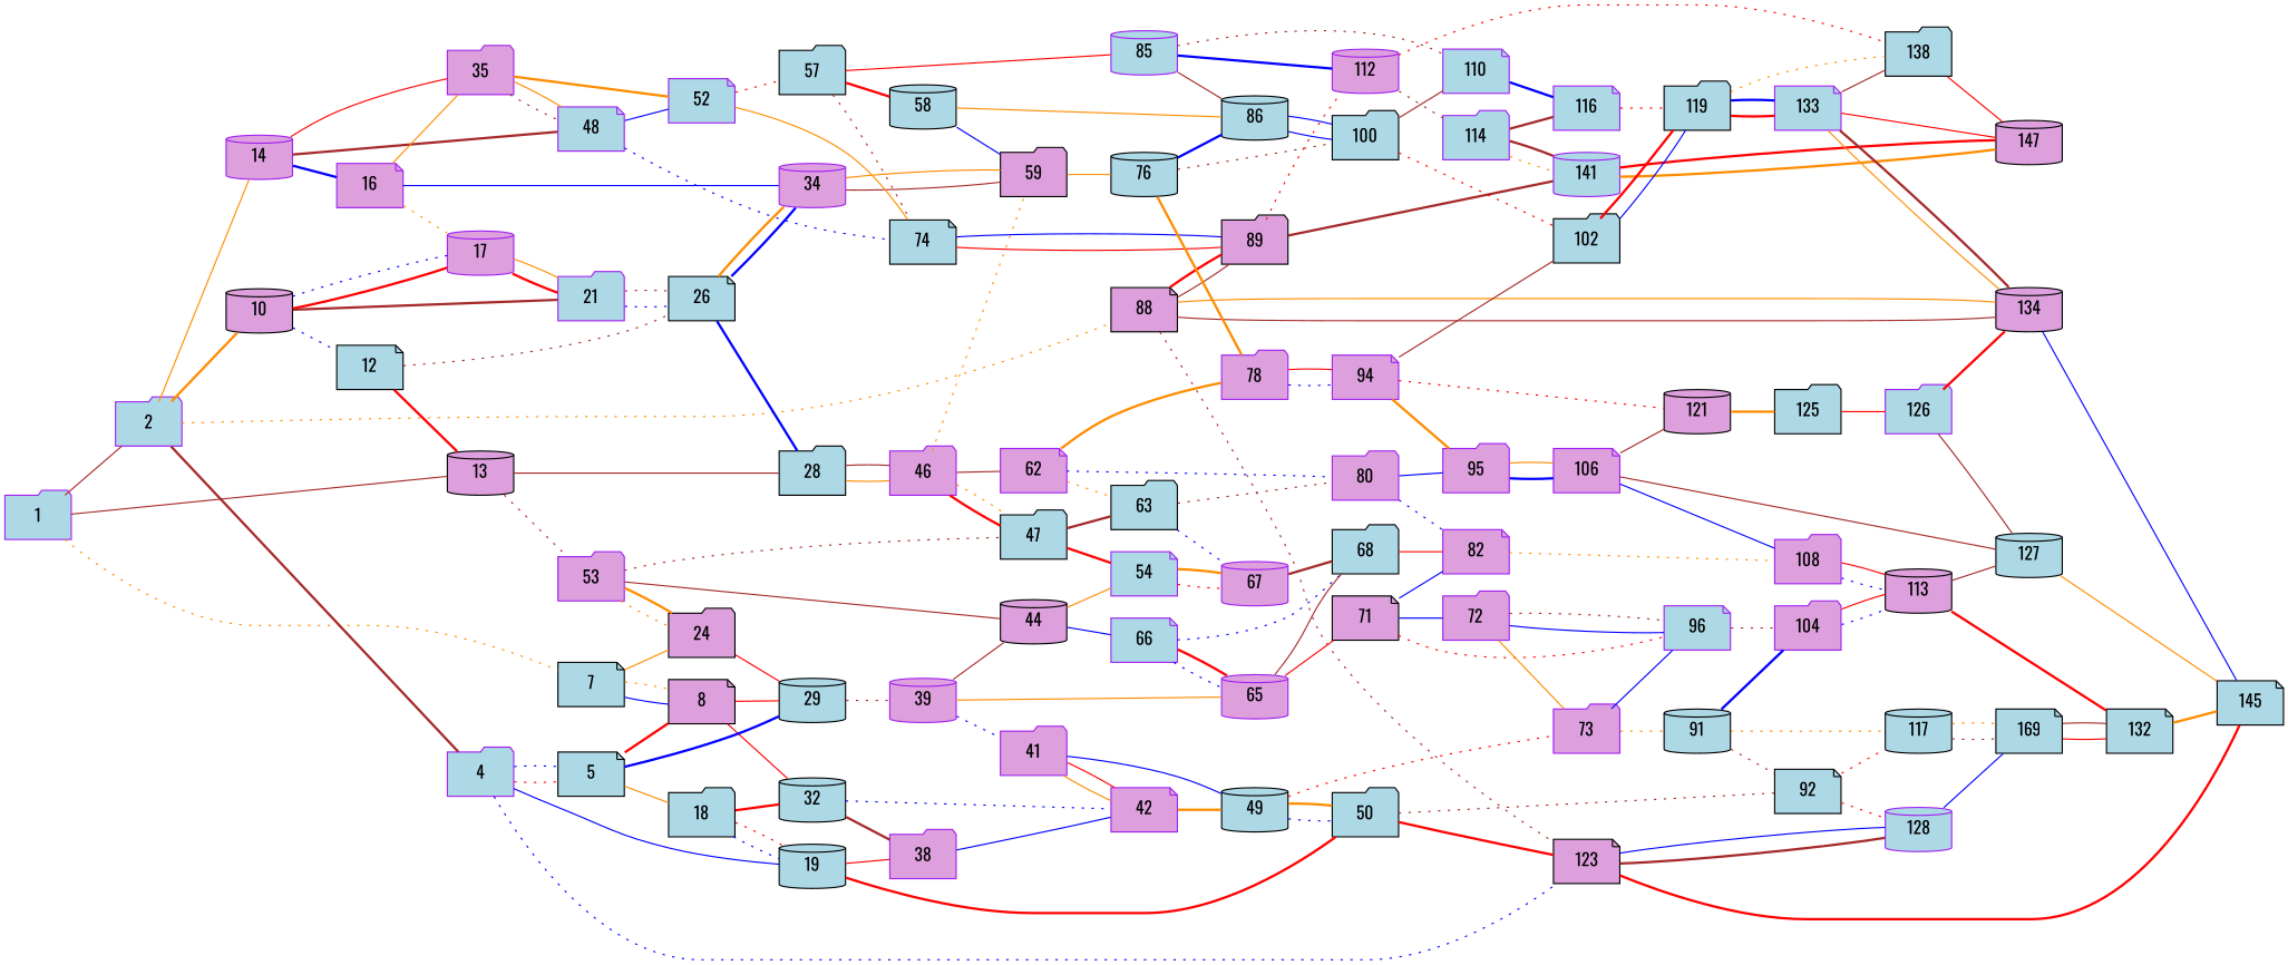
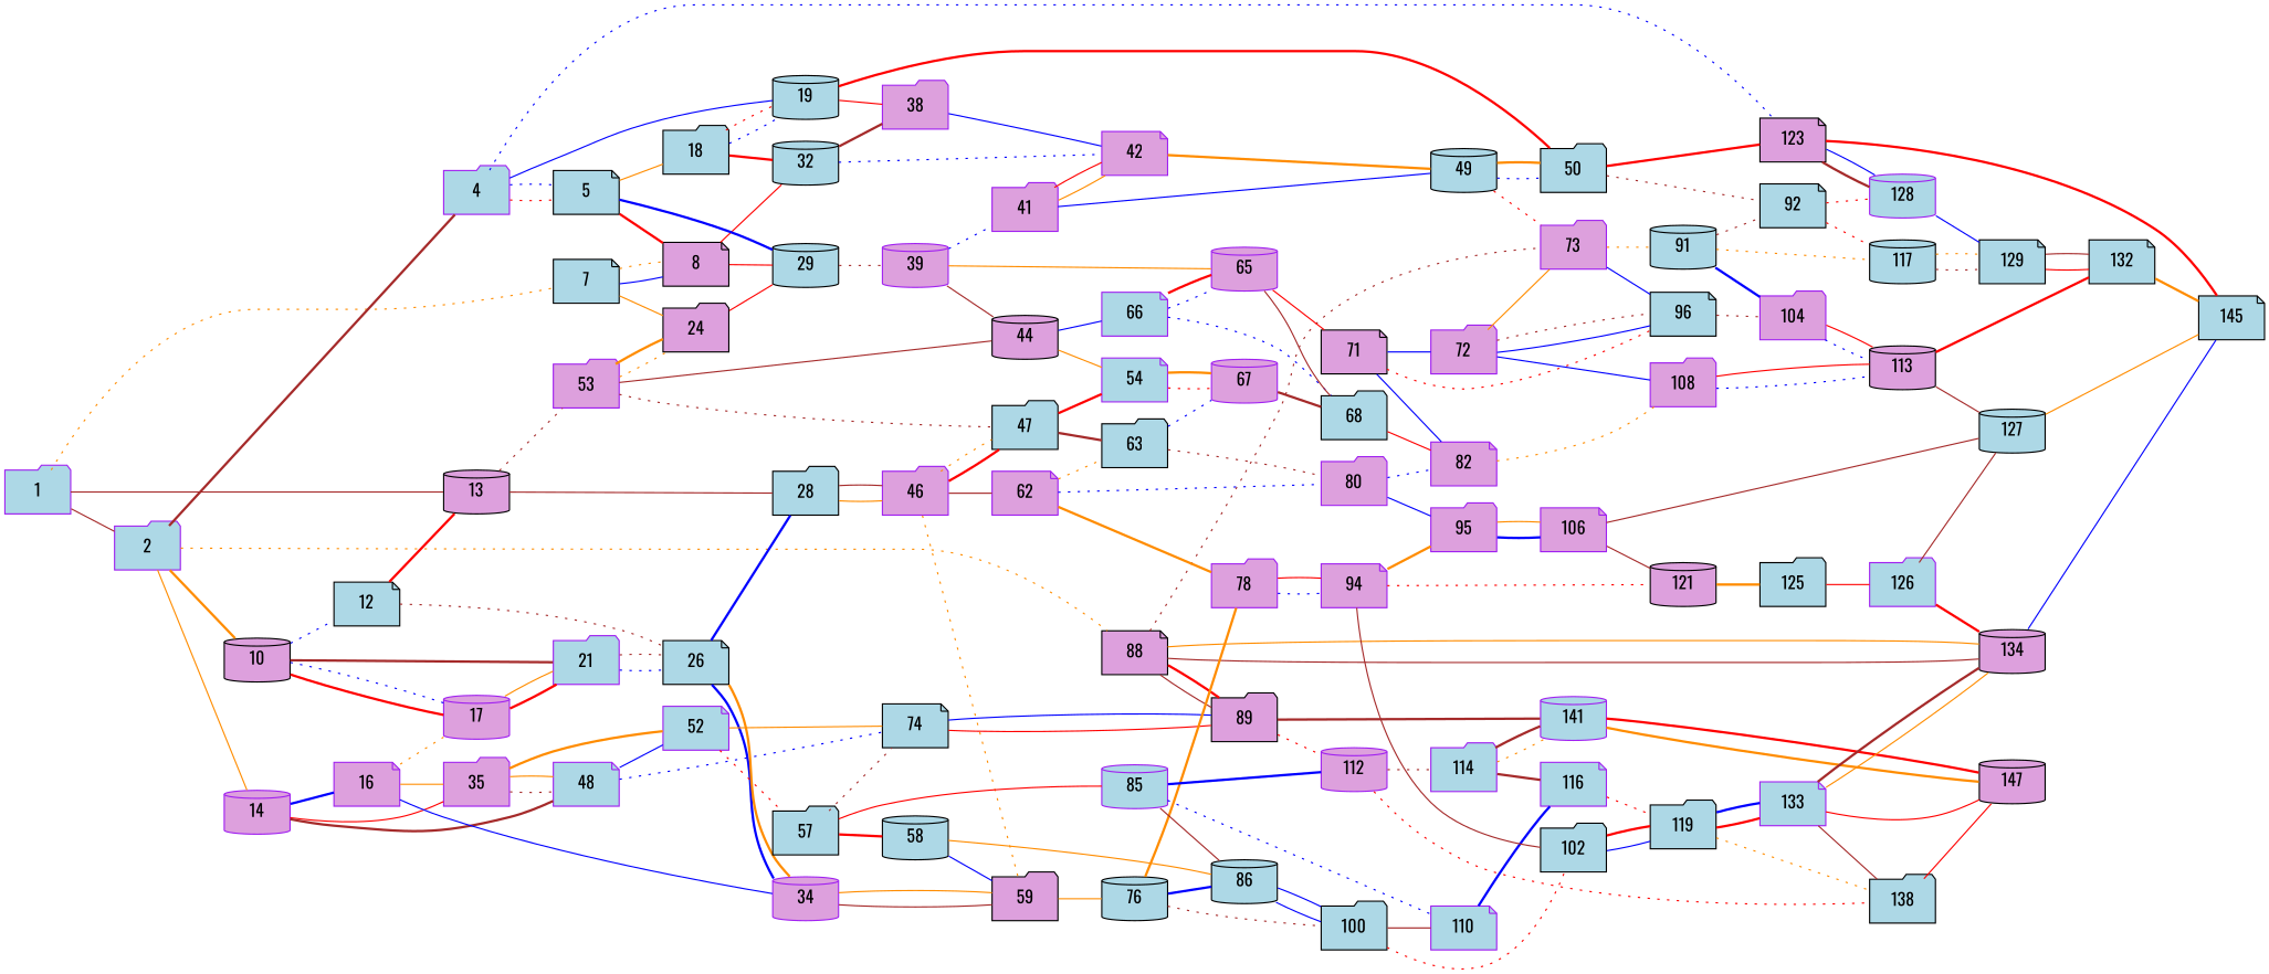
  graph {
    fontname=Oswald
    rankdir=LR
    node [color=black fillcolor=lightblue fontname=Oswald shape=folder style=filled]
    edge [color=blue fontname=Oswald style=solid]
    1 [color=purple super="+6"]
    2 [color=purple super="+3"]
    7 [shape=note super="+25"]
    13 [fillcolor=plum shape=cylinder super="+22"]
    4 [color=purple]
    10 [fillcolor=plum shape=cylinder super="+11"]
    14 [color=purple fillcolor=plum shape=cylinder super="+15"]
    88 [fillcolor=plum shape=note]
    8 [fillcolor=plum shape=note super="+31"]
    24 [fillcolor=plum]
    n11 [color=purple fillcolor=plum label=53 super="+43"]
    28
    5 [shape=note super="+9"]
    19 [shape=cylinder super="+20"]
    123 [fillcolor=plum shape=note super="+124"]
    12 [shape=note]
    17 [color=purple fillcolor=plum shape=cylinder]
    21 [color=purple]
    16 [color=purple fillcolor=plum shape=note super="+33"]
    35 [color=purple fillcolor=plum super="+36"]
    48 [color=purple shape=note super="+51"]
    89 [fillcolor=plum super="+111"]
    134 [fillcolor=plum shape=cylinder super="+135"]
    18
    29 [shape=cylinder super="+30"]
    38 [color=purple fillcolor=plum]
    50 [super="+93"]
    128 [color=purple shape=cylinder]
    145 [shape=note super="+146"]
    32 [shape=cylinder super="+37"]
    39 [color=purple fillcolor=plum shape=cylinder super="+40"]
    42 [color=purple fillcolor=plum shape=note super="+45"]
    26 [shape=note super="+27"]
    34 [color=purple fillcolor=plum shape=cylinder]
    44 [fillcolor=plum shape=cylinder super="+55"]
    47 [super="+53"]
    46 [color=purple fillcolor=plum super="+61"]
    52 [color=purple shape=note super="+56"]
    74 [shape=note super="+75"]
    59 [fillcolor=plum super="+60"]
    92 [shape=note super="+118"]
    54 [color=purple shape=note]
    n43 [color=purple label=66 shape=note]
    63 [super="+69"]
    62 [color=purple fillcolor=plum shape=note super="+79"]
    41 [color=purple fillcolor=plum]
    65 [color=purple fillcolor=plum shape=cylinder super="+70"]
    49 [shape=cylinder super="+66"]
    76 [shape=cylinder super="+77"]
    57 [super="+84"]
    68 [super="+83"]
    71 [fillcolor=plum shape=note super="+97"]
    73 [color=purple fillcolor=plum super="+90"]
    67 [color=purple fillcolor=plum shape=cylinder]
    78 [color=purple fillcolor=plum]
    80 [color=purple fillcolor=plum super="+81"]
-   96 [color=purple shape=note super="+98"]
+   96 [shape=note super="+98"]
    91 [shape=cylinder super="+105"]
    117 [shape=cylinder]
    58 [shape=cylinder]
    85 [color=purple shape=cylinder super="+109"]
    86 [shape=cylinder super="+87"]
    110 [color=purple shape=note]
    112 [color=purple fillcolor=plum shape=cylinder]
    100 [super="+101"]
    94 [color=purple fillcolor=plum shape=note super="+103"]
    82 [color=purple fillcolor=plum shape=note super="+99"]
    95 [color=purple fillcolor=plum]
    72 [color=purple fillcolor=plum]
    108 [color=purple fillcolor=plum]
    104 [color=purple fillcolor=plum]
    141 [color=purple shape=cylinder]
    102
    121 [fillcolor=plum shape=cylinder super="+122"]
    106 [color=purple fillcolor=plum shape=note super="+107"]
    113 [fillcolor=plum shape=cylinder super="+131"]
    116 [color=purple shape=note]
    114 [color=purple super="+115"]
    138 [super="+139"]
    n80 [fillcolor=plum label=147 shape=cylinder]
-   129 [shape=note super="+130" label=169]
+   129 [shape=note super="+130"]
    119 [super="+120"]
    125 [super="+137"]
    127 [shape=cylinder super="+143"]
    133 [color=purple shape=note super="+140"]
    132 [shape=note super="+144"]
    126 [color=purple super="+136"]
    1 -- 2 [color=brown]
    1 -- 7 [color=darkorange style=dotted]
    1 -- 13 [color=brown]
    2 -- 4 [color=brown style=bold]
    2 -- 10 [color=darkorange style=bold]
    2 -- 14 [color=darkorange]
    2 -- 88 [color=darkorange style=dotted]
    7 -- 8
    7 -- 8 [color=darkorange style=dotted]
    7 -- 24 [color=darkorange]
    13 -- n11 [color=brown style=dotted]
    13 -- 28 [color=brown]
    4 -- 5 [color=red style=dotted]
    4 -- 5 [style=dotted]
    4 -- 19
    4 -- 123 [style=dotted]
    10 -- 12 [style=dotted]
    10 -- 17 [color=red style=bold]
    10 -- 17 [style=dotted]
    10 -- 21 [color=brown style=bold]
    14 -- 16 [style=bold]
    14 -- 35 [color=red]
    14 -- 48 [color=brown style=bold]
-   88 -- 123 [color=brown style=dotted]
+   88 -- 73 [color=brown style=dotted]
    88 -- 89 [color=brown]
    88 -- 89 [color=red style=bold]
    88 -- 134 [color=brown]
    88 -- 134 [color=darkorange]
    8 -- 29 [color=red]
    8 -- 32 [color=red]
    24 -- 29 [color=red]
    n11 -- 24 [color=darkorange style=dotted]
    n11 -- 24 [color=darkorange style=bold]
    n11 -- 44 [color=brown]
    n11 -- 47 [color=brown style=dotted]
    28 -- 46 [color=darkorange]
    28 -- 46 [color=brown]
    5 -- 8 [color=red style=bold]
    5 -- 18 [color=darkorange]
    5 -- 29 [style=bold]
    19 -- 38 [color=red]
    19 -- 50 [color=red style=bold]
    123 -- 128 [color=brown style=bold]
    123 -- 128
    123 -- 145 [color=red style=bold]
    12 -- 13 [color=red style=bold]
    12 -- 26 [color=brown style=dotted]
    17 -- 21 [color=red style=bold]
    17 -- 21 [color=darkorange]
    21 -- 26 [style=dotted]
    21 -- 26 [color=brown style=dotted]
    16 -- 17 [color=darkorange style=dotted]
    16 -- 35 [color=darkorange]
    16 -- 34
    35 -- 48 [color=brown style=dotted]
    35 -- 48 [color=darkorange]
    35 -- 52 [color=darkorange style=bold]
    48 -- 52
    48 -- 74 [style=dotted]
    89 -- 112 [color=red style=dotted]
    89 -- 141 [color=brown style=bold]
    134 -- 145
    18 -- 19 [style=dotted]
    18 -- 19 [color=red style=dotted]
    18 -- 32 [color=red style=bold]
    29 -- 39 [color=brown style=dotted]
    38 -- 42
    50 -- 123 [color=red style=bold]
    50 -- 92 [color=brown style=dotted]
    128 -- 129
    32 -- 38 [color=brown style=bold]
    32 -- 42 [style=dotted]
    39 -- 44 [color=brown]
    39 -- 41 [style=dotted]
    39 -- 65 [color=darkorange]
    42 -- 49 [color=darkorange style=bold]
    26 -- 28 [style=bold]
    26 -- 34 [style=bold]
    26 -- 34 [color=darkorange style=bold]
    34 -- 59 [color=brown]
    34 -- 59 [color=darkorange]
    44 -- 54 [color=darkorange]
    44 -- n43
    47 -- 54 [color=red style=bold]
    47 -- 63 [color=brown style=bold]
    46 -- 47 [color=red style=bold]
    46 -- 47 [color=darkorange style=dotted]
    46 -- 59 [color=darkorange style=dotted]
    46 -- 62 [color=brown]
    52 -- 74 [color=darkorange]
    52 -- 57 [color=red style=dotted]
    74 -- 89 [color=red]
    74 -- 89
    59 -- 76 [color=darkorange]
    92 -- 128 [color=red style=dotted]
    92 -- 117 [color=red style=dotted]
    54 -- 67 [color=red style=dotted]
    54 -- 67 [color=darkorange style=bold]
    n43 -- 65 [style=dotted]
    n43 -- 65 [color=red style=bold]
    n43 -- 68 [style=dotted]
    63 -- 67 [style=dotted]
    63 -- 80 [color=brown style=dotted]
    62 -- 63 [color=darkorange style=dotted]
    62 -- 78 [color=darkorange style=bold]
    62 -- 80 [style=dotted]
    41 -- 42 [color=darkorange]
    41 -- 42 [color=red]
    41 -- 49
    65 -- 68 [color=brown]
    65 -- 71 [color=red]
    49 -- 50 [style=dotted]
    49 -- 50 [color=darkorange style=bold]
    49 -- 73 [color=red style=dotted]
    76 -- 78 [color=darkorange style=bold]
    76 -- 86 [style=bold]
    76 -- 100 [color=brown style=dotted]
    57 -- 74 [color=brown style=dotted]
    57 -- 58 [color=red style=bold]
    57 -- 85 [color=red]
    68 -- 82 [color=red]
    71 -- 96 [color=red style=dotted]
    71 -- 82
    71 -- 72
    73 -- 96
    73 -- 91 [color=darkorange style=dotted]
    67 -- 68 [color=brown style=bold]
    78 -- 94 [style=dotted]
    78 -- 94 [color=red]
    80 -- 82 [style=dotted]
    80 -- 95
    96 -- 104 [color=brown style=dotted]
    91 -- 92 [color=brown style=dotted]
    91 -- 117 [color=darkorange style=dotted]
    91 -- 104 [style=bold]
    117 -- 129 [color=brown style=dotted]
    117 -- 129 [color=darkorange style=dotted]
    58 -- 59
    58 -- 86 [color=darkorange]
    85 -- 86 [color=brown]
-   85 -- 110 [color=brown style=dotted]
+   85 -- 110 [style=dotted]
    85 -- 112 [style=bold]
    86 -- 100
    86 -- 100
    110 -- 116 [style=bold]
    112 -- 114 [color=brown style=dotted]
    112 -- 138 [color=red style=dotted]
    100 -- 110 [color=brown]
    100 -- 102 [color=red style=dotted]
    94 -- 95 [color=darkorange style=bold]
    94 -- 102 [color=brown]
    94 -- 121 [color=red style=dotted]
    82 -- 108 [color=darkorange style=dotted]
    95 -- 106 [style=bold]
    95 -- 106 [color=darkorange]
    72 -- 73 [color=darkorange]
    72 -- 96
    72 -- 96 [color=brown style=dotted]
    108 -- 113 [style=dotted]
    108 -- 113 [color=red]
    104 -- 113 [style=dotted]
    104 -- 113 [color=red]
    141 -- n80 [color=darkorange style=bold]
    141 -- n80 [color=red style=bold]
    102 -- 119
    102 -- 119 [color=red style=bold]
    121 -- 125 [color=darkorange style=bold weight=2]
-   106 -- 108
+   72 -- 108
    106 -- 121 [color=brown]
    106 -- 127 [color=brown]
    113 -- 127 [color=brown]
    113 -- 132 [color=red style=bold]
    116 -- 119 [color=red style=dotted]
    114 -- 141 [color=darkorange style=dotted]
    114 -- 141 [color=brown style=bold]
    114 -- 116 [color=brown style=bold]
    138 -- n80 [color=red]
    129 -- 132 [color=red weight=2]
    129 -- 132 [color=brown]
    119 -- 138 [color=darkorange style=dotted]
    119 -- 133 [color=red style=bold]
    119 -- 133 [style=bold]
    125 -- 126 [color=red weight=2]
    127 -- 145 [color=darkorange]
    133 -- 134 [color=darkorange]
    133 -- 134 [color=brown style=bold]
    133 -- 138 [color=brown]
    133 -- n80 [color=red]
    132 -- 145 [color=darkorange style=bold]
    126 -- 134 [color=red style=bold]
    126 -- 127 [color=brown]
  }
